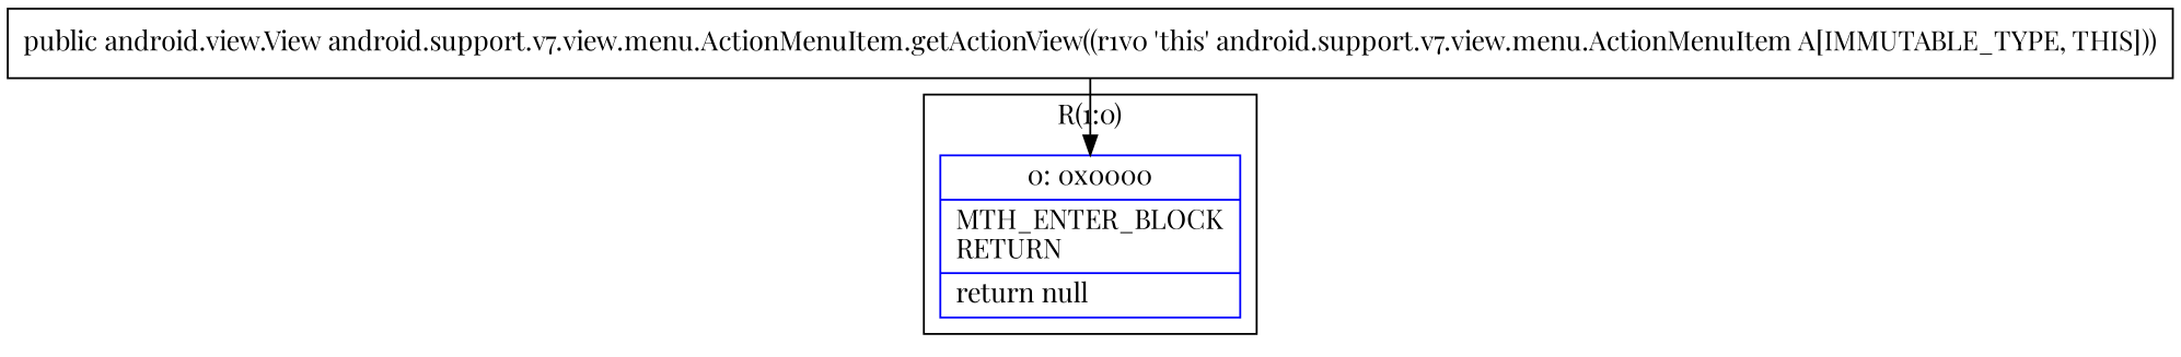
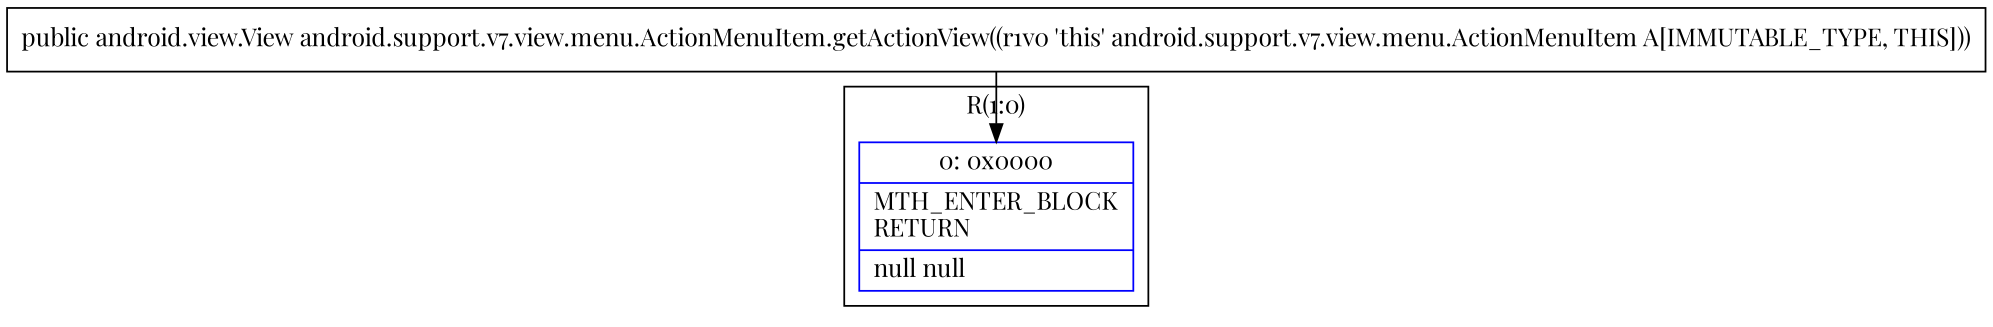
  digraph {
    fontname="Playfair Display"
    node [shape=record fontname="Playfair Display"]
-   n1 [color=blue label="{0\:\ 0x0000|MTH_ENTER_BLOCK\lRETURN\l|return null\l}"]
+   n1 [color=blue label="{0\:\ 0x0000|MTH_ENTER_BLOCK\lRETURN\l|null null\l}"]
    n2 [label="{public android.view.View android.support.v7.view.menu.ActionMenuItem.getActionView((r1v0 'this' android.support.v7.view.menu.ActionMenuItem A[IMMUTABLE_TYPE, THIS])) }"]
    subgraph cluster_1 {
      label="R(1:0)"
      n1
    }
    n2 -> n1 [fontname="Playfair Display"]
  }
